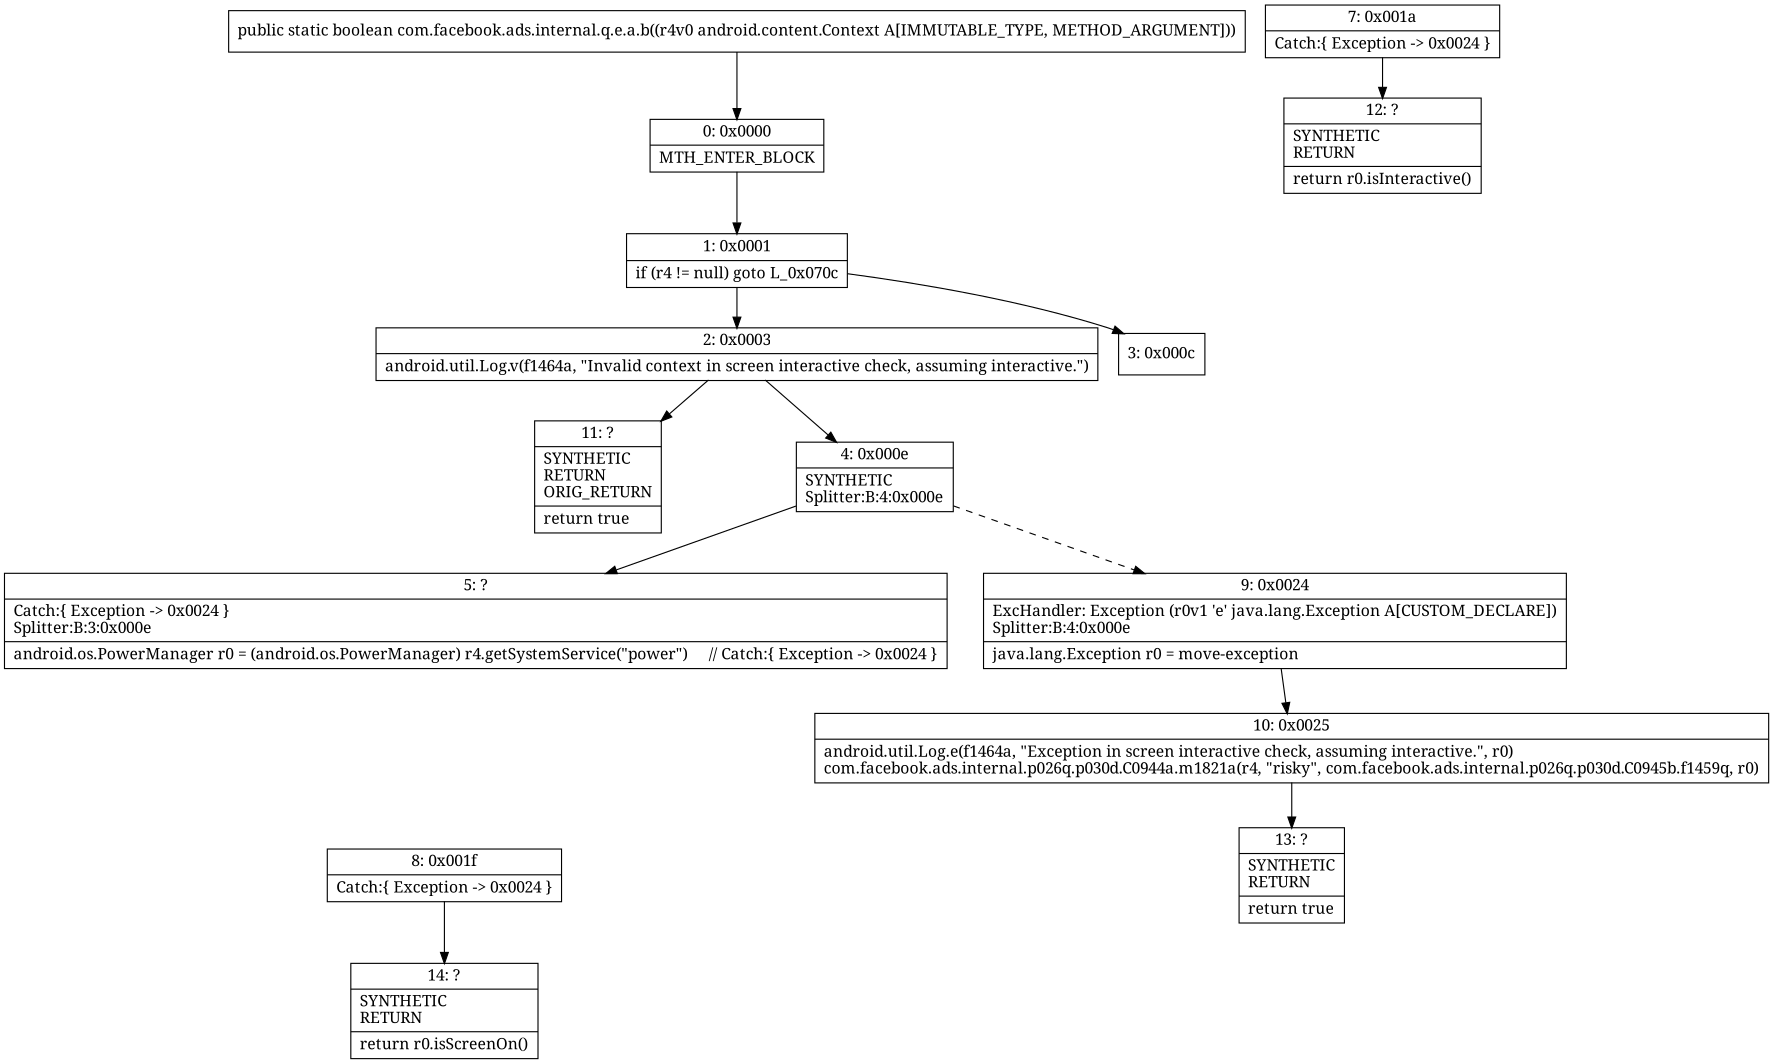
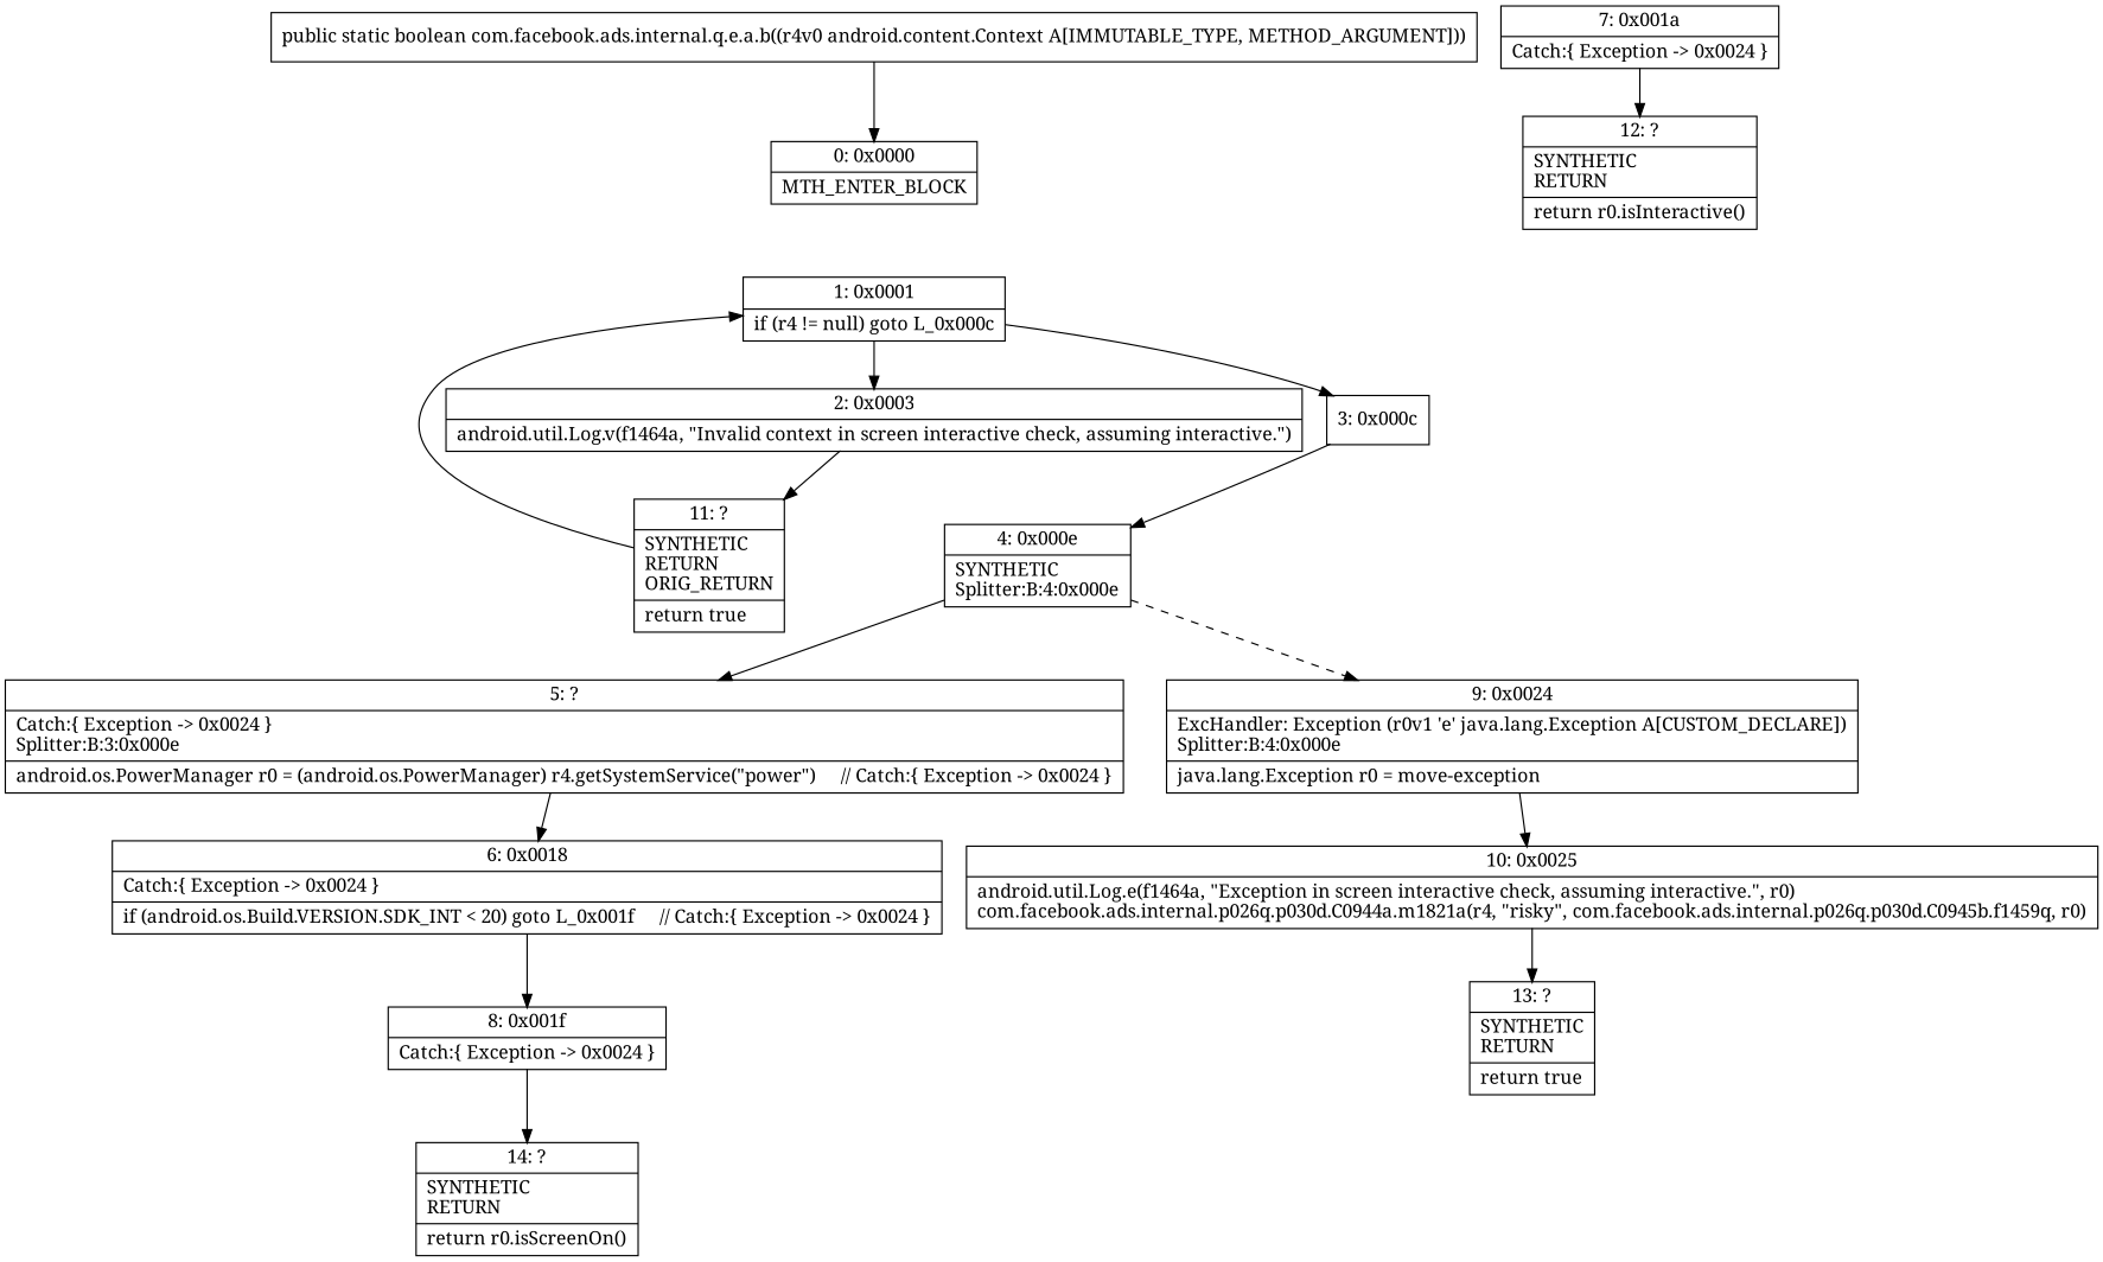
  digraph {
    fontname="Noto Serif"
    node [fontname="Noto Serif" shape=record]
    edge [fontname="Noto Serif"]
    n1 [label="{0\:\ 0x0000|MTH_ENTER_BLOCK\l}"]
-   n2 [label="{1\:\ 0x0001|if (r4 != null) goto L_0x070c\l}"]
+   n2 [label="{1\:\ 0x0001|if (r4 != null) goto L_0x000c\l}"]
    n3 [label="{2\:\ 0x0003|android.util.Log.v(f1464a, \"Invalid context in screen interactive check, assuming interactive.\")\l}"]
    n4 [label="{3\:\ 0x000c}"]
    n5 [label="{11\:\ ?|SYNTHETIC\lRETURN\lORIG_RETURN\l|return true\l}"]
    n6 [label="{4\:\ 0x000e|SYNTHETIC\lSplitter:B:4:0x000e\l}"]
    n7 [label="{5\:\ ?|Catch:\{ Exception \-\> 0x0024 \}\lSplitter:B:3:0x000e\l|android.os.PowerManager r0 = (android.os.PowerManager) r4.getSystemService(\"power\")     \/\/ Catch:\{ Exception \-\> 0x0024 \}\l}"]
    n8 [label="{9\:\ 0x0024|ExcHandler: Exception (r0v1 'e' java.lang.Exception A[CUSTOM_DECLARE])\lSplitter:B:4:0x000e\l|java.lang.Exception r0 = move\-exception\l}"]
+   n9 [label="{6\:\ 0x0018|Catch:\{ Exception \-\> 0x0024 \}\l|if (android.os.Build.VERSION.SDK_INT \< 20) goto L_0x001f     \/\/ Catch:\{ Exception \-\> 0x0024 \}\l}"]
    n10 [label="{10\:\ 0x0025|android.util.Log.e(f1464a, \"Exception in screen interactive check, assuming interactive.\", r0)\lcom.facebook.ads.internal.p026q.p030d.C0944a.m1821a(r4, \"risky\", com.facebook.ads.internal.p026q.p030d.C0945b.f1459q, r0)\l}"]
    n11 [label="{8\:\ 0x001f|Catch:\{ Exception \-\> 0x0024 \}\l}"]
    n12 [label="{7\:\ 0x001a|Catch:\{ Exception \-\> 0x0024 \}\l}"]
    n13 [label="{12\:\ ?|SYNTHETIC\lRETURN\l|return r0.isInteractive()\l}"]
    n14 [label="{14\:\ ?|SYNTHETIC\lRETURN\l|return r0.isScreenOn()\l}"]
    n15 [label="{13\:\ ?|SYNTHETIC\lRETURN\l|return true\l}"]
    n16 [label="{public static boolean com.facebook.ads.internal.q.e.a.b((r4v0 android.content.Context A[IMMUTABLE_TYPE, METHOD_ARGUMENT])) }"]
-   n1 -> n2
+   n5 -> n2
    n2 -> n3 [style=solid]
    n2 -> n4
    n3 -> n5
-   n3 -> n6
+   n4 -> n6
    n6 -> n7
    n6 -> n8 [style=dashed]
+   n7 -> n9
    n8 -> n10
+   n9 -> n11
    n10 -> n15
    n11 -> n14
    n12 -> n13
    n16 -> n1
  }
